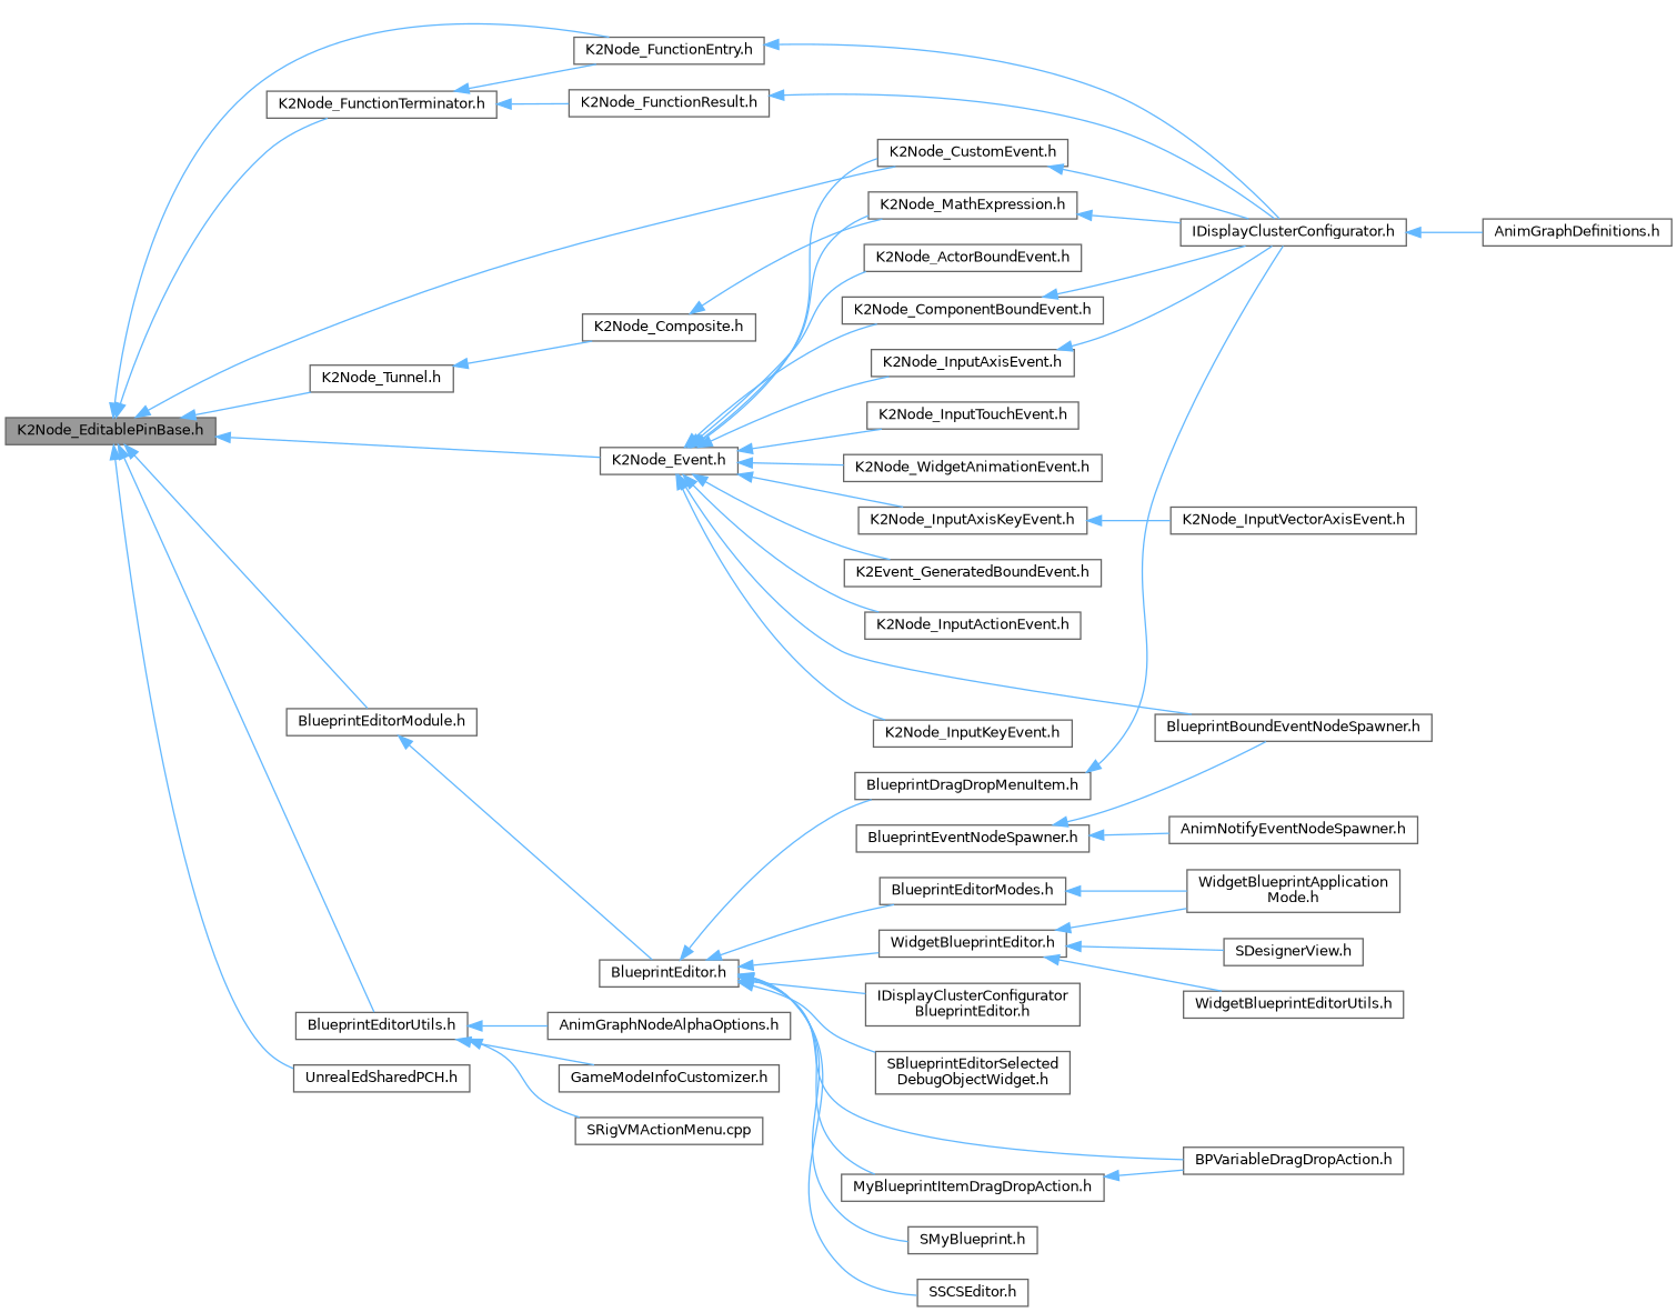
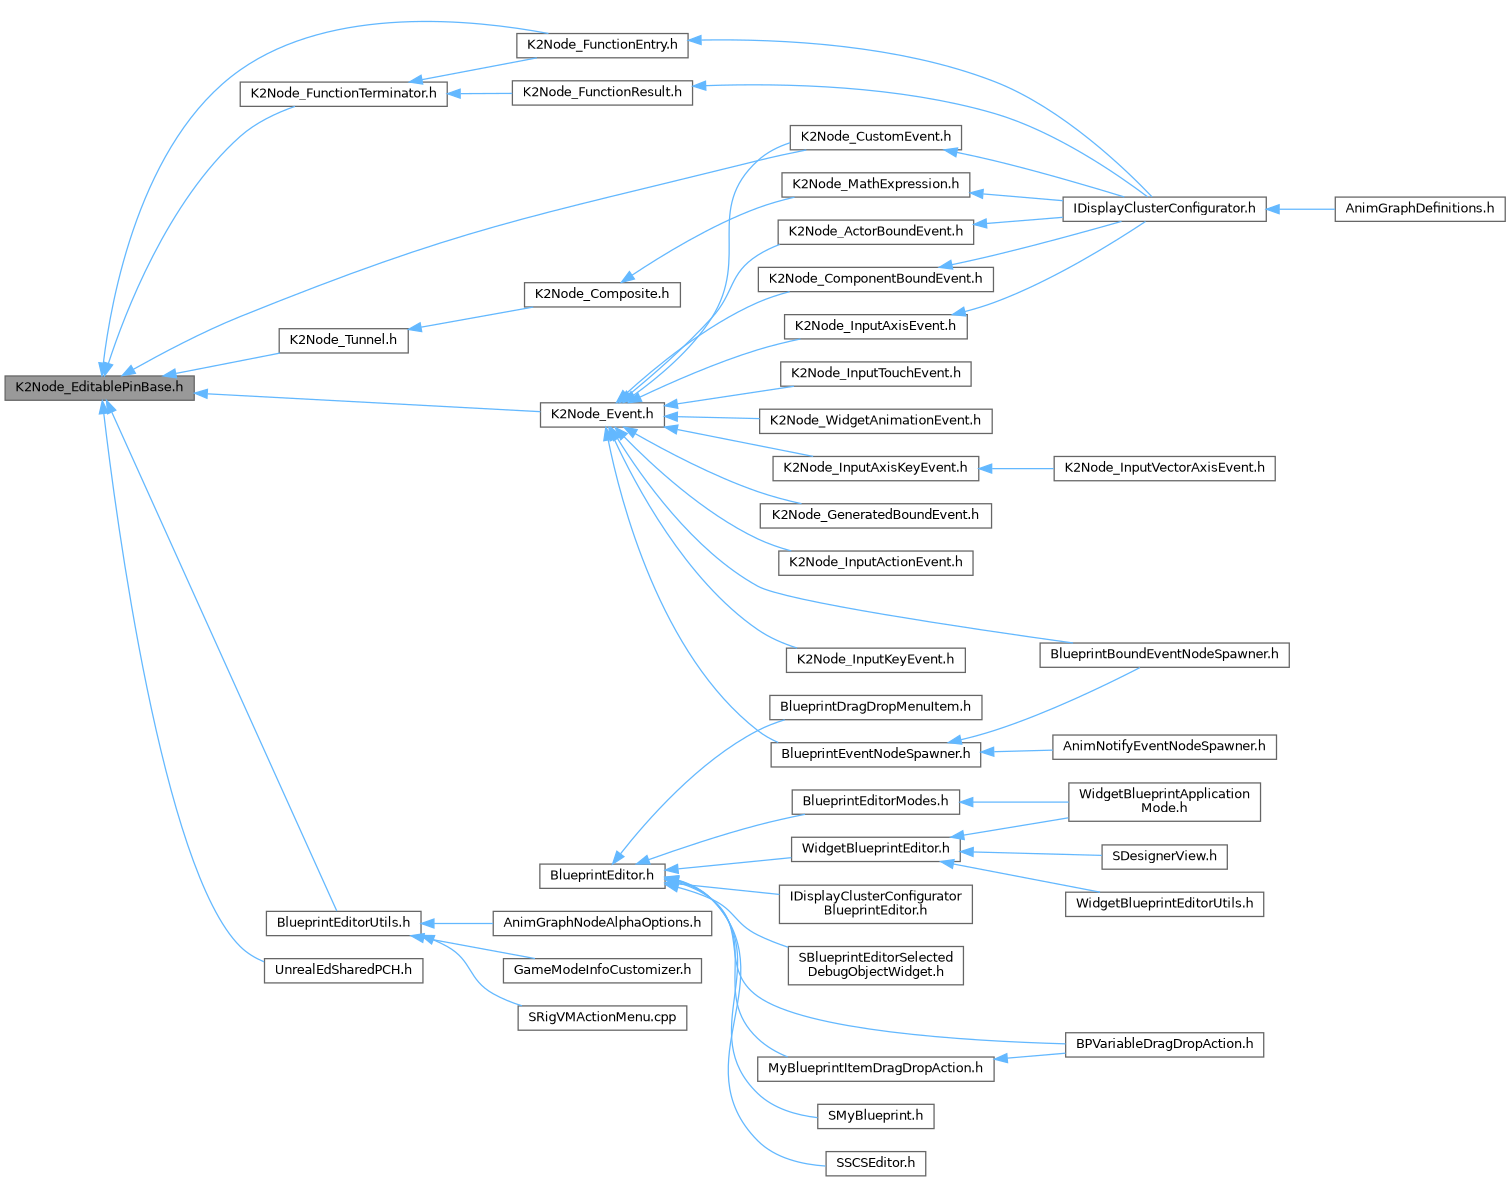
  digraph {
    rankdir=LR
    node [color=grey40 fillcolor=white fontname=Helvetica fontsize=10 shape=box style=filled]
    edge [color=steelblue1 dir=back fontname=Helvetica fontsize=10 labelfontname=Helvetica labelfontsize=10 style=solid]
    n1 [color=gray40 fillcolor=grey60 fontcolor=black height=0.2 label="K2Node_EditablePinBase.h" width=0.4]
-   n2 [height=0.2 label="BlueprintEditorModule.h" width=0.4]
    n3 [height=0.2 label="BlueprintEditorUtils.h" width=0.4]
    n4 [height=0.2 label="K2Node_CustomEvent.h" width=0.4]
    n5 [height=0.2 label="K2Node_Event.h" width=0.4]
    n6 [height=0.2 label="K2Node_FunctionEntry.h" width=0.4]
    n7 [height=0.2 label="K2Node_FunctionTerminator.h" width=0.4]
    n8 [height=0.2 label="K2Node_Tunnel.h" width=0.4]
    n9 [height=0.2 label="UnrealEdSharedPCH.h" width=0.4]
    n10 [height=0.2 label="BlueprintEditor.h" width=0.4]
    n11 [height=0.2 label="AnimGraphNodeAlphaOptions.h" width=0.4]
    n12 [height=0.2 label="GameModeInfoCustomizer.h" width=0.4]
    n13 [height=0.2 label="SRigVMActionMenu.cpp" width=0.4]
    n14 [height=0.2 label="IDisplayClusterConfigurator.h" width=0.4]
    n15 [height=0.2 label="BlueprintBoundEventNodeSpawner.h" width=0.4]
    n16 [height=0.2 label="BlueprintEventNodeSpawner.h" width=0.4]
    n17 [height=0.2 label="K2Node_ActorBoundEvent.h" width=0.4]
    n18 [height=0.2 label="K2Node_ComponentBoundEvent.h" width=0.4]
-   n19 [height=0.2 label="K2Event_GeneratedBoundEvent.h" width=0.4]
+   n19 [height=0.2 label="K2Node_GeneratedBoundEvent.h" width=0.4]
    n20 [height=0.2 label="K2Node_InputActionEvent.h" width=0.4]
    n21 [height=0.2 label="K2Node_InputAxisEvent.h" width=0.4]
    n22 [height=0.2 label="K2Node_InputAxisKeyEvent.h" width=0.4]
    n23 [height=0.2 label="K2Node_InputKeyEvent.h" width=0.4]
    n24 [height=0.2 label="K2Node_InputTouchEvent.h" width=0.4]
    n25 [height=0.2 label="K2Node_WidgetAnimationEvent.h" width=0.4]
    n26 [height=0.2 label="K2Node_FunctionResult.h" width=0.4]
    n27 [height=0.2 label="K2Node_Composite.h" width=0.4]
    n28 [height=0.2 label="BPVariableDragDropAction.h" width=0.4]
    n29 [height=0.2 label="BlueprintDragDropMenuItem.h" width=0.4]
    n30 [height=0.2 label="BlueprintEditorModes.h" width=0.4]
    n31 [height=0.2 label="IDisplayClusterConfigurator\lBlueprintEditor.h" width=0.4]
    n32 [height=0.2 label="MyBlueprintItemDragDropAction.h" width=0.4]
    n33 [height=0.2 label="SBlueprintEditorSelected\lDebugObjectWidget.h" width=0.4]
    n34 [height=0.2 label="SMyBlueprint.h" width=0.4]
    n35 [height=0.2 label="SSCSEditor.h" width=0.4]
    n36 [height=0.2 label="WidgetBlueprintEditor.h" width=0.4]
    n37 [height=0.2 label="WidgetBlueprintApplication\lMode.h" width=0.4]
    n38 [height=0.2 label="SDesignerView.h" width=0.4]
    n39 [height=0.2 label="WidgetBlueprintEditorUtils.h" width=0.4]
    n40 [height=0.2 label="AnimGraphDefinitions.h" width=0.4]
    n41 [height=0.2 label="AnimNotifyEventNodeSpawner.h" width=0.4]
    n42 [height=0.2 label="K2Node_InputVectorAxisEvent.h" width=0.4]
    n43 [height=0.2 label="K2Node_MathExpression.h" width=0.4]
-   n1 -> n2
    n1 -> n3
    n1 -> n4
    n1 -> n5
    n1 -> n6
    n1 -> n7
    n1 -> n8
    n1 -> n9
-   n2 -> n10
    n3 -> n11
    n3 -> n12
    n3 -> n13
    n4 -> n14
    n5 -> n4
    n5 -> n15
-   n5 -> n43
+   n5 -> n16
    n5 -> n17
    n5 -> n18
    n5 -> n19
    n5 -> n20
    n5 -> n21
    n5 -> n22
    n5 -> n23
    n5 -> n24
    n5 -> n25
    n6 -> n14
    n7 -> n6
    n7 -> n26
    n8 -> n27
    n10 -> n28
    n10 -> n29
    n10 -> n30
    n10 -> n31
    n10 -> n32
    n10 -> n33
    n10 -> n34
    n10 -> n35
    n10 -> n36
    n14 -> n40
    n16 -> n15
    n16 -> n41
-   n29 -> n14
+   n17 -> n14
    n18 -> n14
    n21 -> n14
    n22 -> n42
    n26 -> n14
    n27 -> n43
    n30 -> n37
    n32 -> n28
    n36 -> n37
    n36 -> n38
    n36 -> n39
    n43 -> n14
  }
